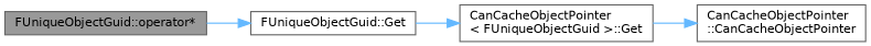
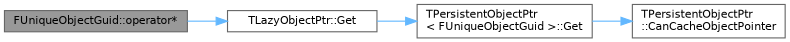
  digraph {
    rankdir=LR
    node [color=grey40 fillcolor=white fontname=Helvetica fontsize=10 shape=box style=filled]
    edge [color=steelblue1 fontname=Helvetica fontsize=10 labelfontname=Helvetica labelfontsize=10 style=solid]
    n1 [color=gray40 fillcolor=grey60 fontcolor=black height=0.2 label="FUniqueObjectGuid::operator*" width=0.4]
-   n2 [height=0.2 label="FUniqueObjectGuid::Get" width=0.4]
-   n3 [height=0.2 label="CanCacheObjectPointer\l\< FUniqueObjectGuid \>::Get" width=0.4]
-   n4 [height=0.2 label="CanCacheObjectPointer\l::CanCacheObjectPointer" width=0.4]
+   n2 [height=0.2 label="TLazyObjectPtr::Get" width=0.4]
+   n3 [height=0.2 label="TPersistentObjectPtr\l\< FUniqueObjectGuid \>::Get" width=0.4]
+   n4 [height=0.2 label="TPersistentObjectPtr\l::CanCacheObjectPointer" width=0.4]
    n1 -> n2
    n2 -> n3
    n3 -> n4
  }
